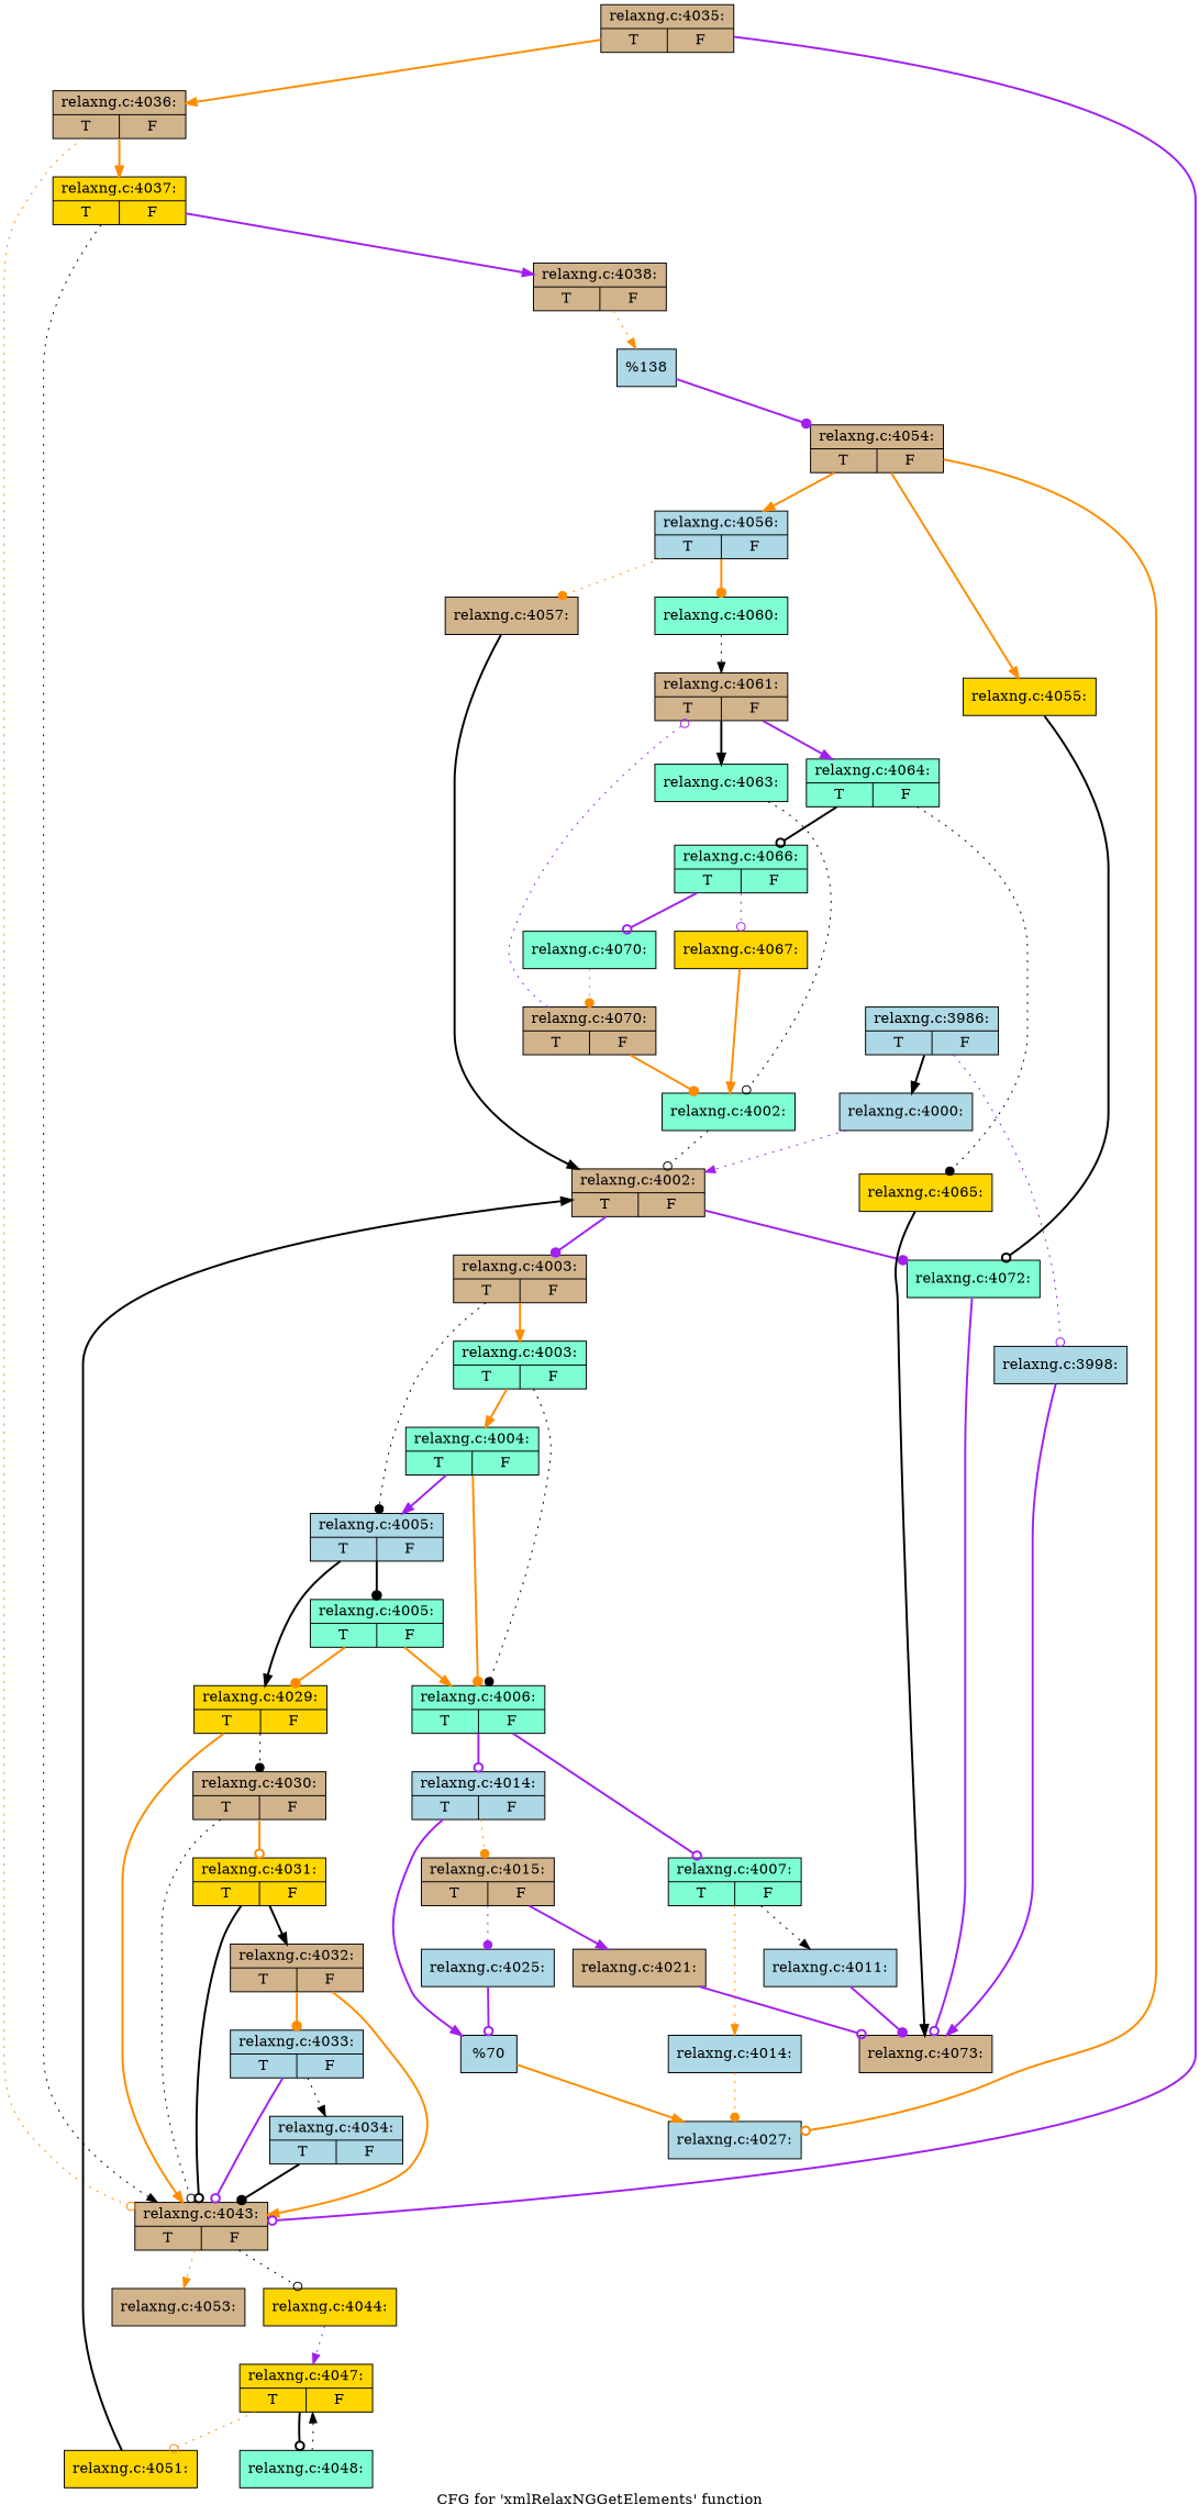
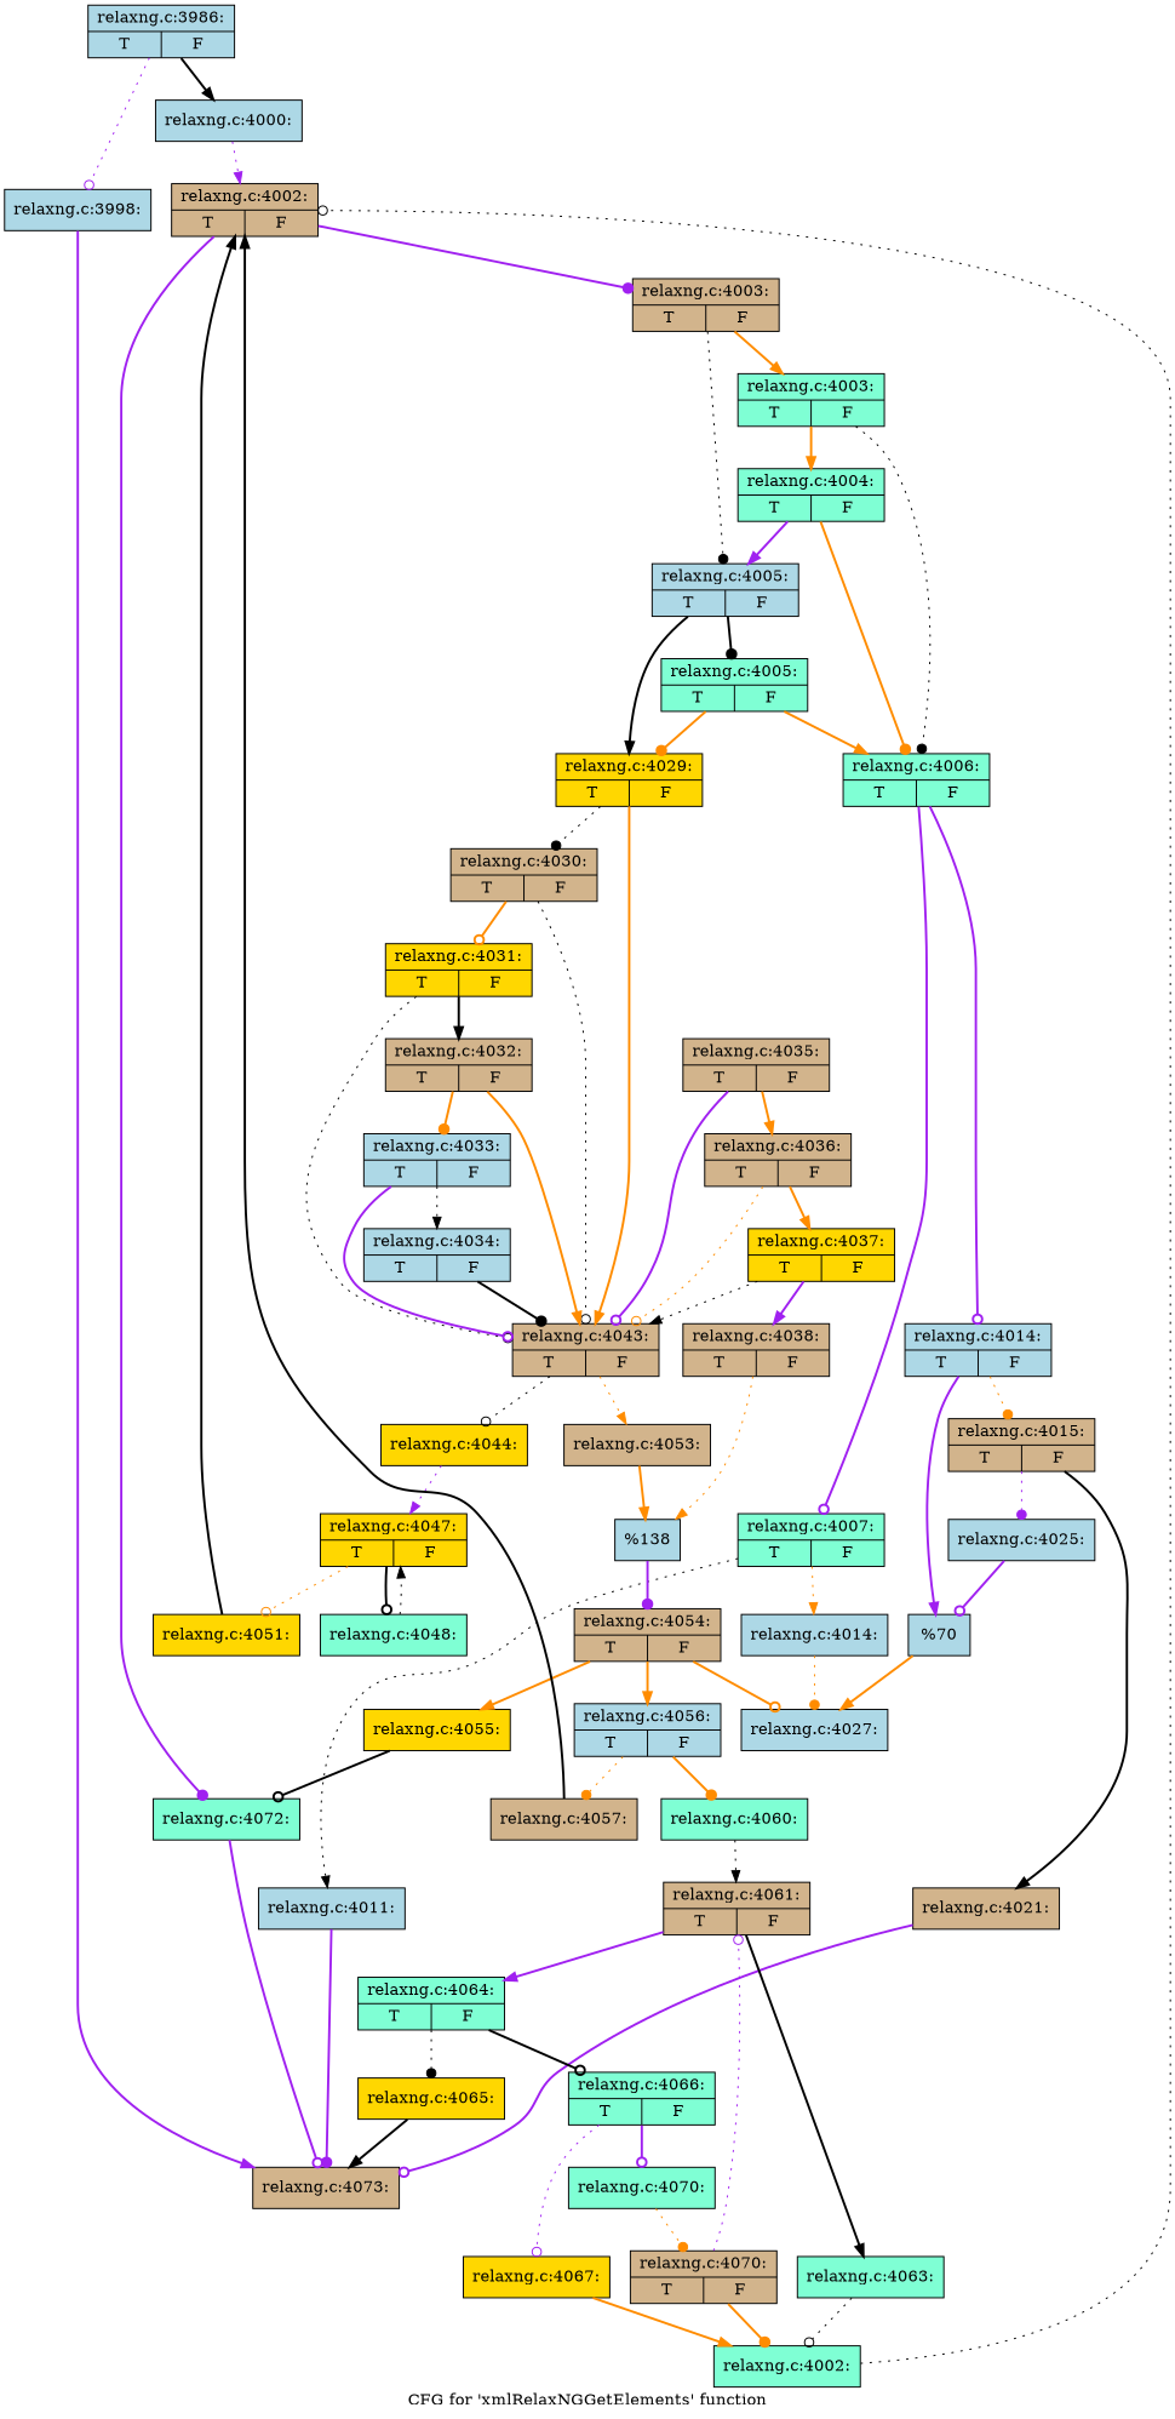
  digraph {
    label="CFG for 'xmlRelaxNGGetElements' function"
    node [fillcolor=tan shape=record style=filled]
    edge [arrowhead=normal color=darkorange style=bold]
    n1 [fillcolor=lightblue label="{relaxng.c:3986:|{<s0>T|<s1>F}}"]
    n2 [fillcolor=lightblue label="{relaxng.c:3998:}"]
    n3 [fillcolor=lightblue label="{relaxng.c:4000:}"]
    n4 [label="{relaxng.c:4073:}"]
    n5 [label="{relaxng.c:4002:|{<s0>T|<s1>F}}"]
    n6 [label="{relaxng.c:4003:|{<s0>T|<s1>F}}"]
    n7 [fillcolor=aquamarine label="{relaxng.c:4072:}"]
    n8 [fillcolor=aquamarine label="{relaxng.c:4003:|{<s0>T|<s1>F}}"]
    n9 [fillcolor=lightblue label="{relaxng.c:4005:|{<s0>T|<s1>F}}"]
    n10 [fillcolor=aquamarine label="{relaxng.c:4006:|{<s0>T|<s1>F}}"]
    n11 [fillcolor=aquamarine label="{relaxng.c:4004:|{<s0>T|<s1>F}}"]
    n12 [fillcolor=aquamarine label="{relaxng.c:4005:|{<s0>T|<s1>F}}"]
    n13 [fillcolor=gold label="{relaxng.c:4029:|{<s0>T|<s1>F}}"]
    n14 [fillcolor=aquamarine label="{relaxng.c:4007:|{<s0>T|<s1>F}}"]
    n15 [fillcolor=lightblue label="{relaxng.c:4014:|{<s0>T|<s1>F}}"]
    n16 [label="{relaxng.c:4043:|{<s0>T|<s1>F}}"]
    n17 [label="{relaxng.c:4030:|{<s0>T|<s1>F}}"]
    n18 [fillcolor=lightblue label="{relaxng.c:4011:}"]
    n19 [fillcolor=lightblue label="{relaxng.c:4014:}"]
    n20 [label="{relaxng.c:4015:|{<s0>T|<s1>F}}"]
    n21 [fillcolor=lightblue label="{%70}"]
    n22 [fillcolor=gold label="{relaxng.c:4044:}"]
    n23 [label="{relaxng.c:4053:}"]
    n24 [fillcolor=gold label="{relaxng.c:4031:|{<s0>T|<s1>F}}"]
    n25 [fillcolor=lightblue label="{relaxng.c:4027:}"]
    n26 [label="{relaxng.c:4021:}"]
    n27 [fillcolor=lightblue label="{relaxng.c:4025:}"]
    n28 [label="{relaxng.c:4054:|{<s0>T|<s1>F}}"]
    n29 [fillcolor=gold label="{relaxng.c:4055:}"]
    n30 [fillcolor=lightblue label="{relaxng.c:4056:|{<s0>T|<s1>F}}"]
    n31 [label="{relaxng.c:4057:}"]
    n32 [fillcolor=aquamarine label="{relaxng.c:4060:}"]
    n33 [fillcolor=gold label="{relaxng.c:4047:|{<s0>T|<s1>F}}"]
    n34 [fillcolor=lightblue label="{%138}"]
    n35 [label="{relaxng.c:4032:|{<s0>T|<s1>F}}"]
    n36 [fillcolor=lightblue label="{relaxng.c:4033:|{<s0>T|<s1>F}}"]
    n37 [fillcolor=lightblue label="{relaxng.c:4034:|{<s0>T|<s1>F}}"]
    n38 [label="{relaxng.c:4035:|{<s0>T|<s1>F}}"]
    n39 [label="{relaxng.c:4036:|{<s0>T|<s1>F}}"]
    n40 [fillcolor=gold label="{relaxng.c:4037:|{<s0>T|<s1>F}}"]
    n41 [label="{relaxng.c:4038:|{<s0>T|<s1>F}}"]
    n42 [fillcolor=aquamarine label="{relaxng.c:4048:}"]
    n43 [fillcolor=gold label="{relaxng.c:4051:}"]
    n44 [label="{relaxng.c:4061:|{<s0>T|<s1>F}}"]
    n45 [fillcolor=aquamarine label="{relaxng.c:4063:}"]
    n46 [fillcolor=aquamarine label="{relaxng.c:4064:|{<s0>T|<s1>F}}"]
    n47 [fillcolor=aquamarine label="{relaxng.c:4002:}"]
    n48 [fillcolor=gold label="{relaxng.c:4065:}"]
    n49 [fillcolor=aquamarine label="{relaxng.c:4066:|{<s0>T|<s1>F}}"]
    n50 [fillcolor=gold label="{relaxng.c:4067:}"]
    n51 [fillcolor=aquamarine label="{relaxng.c:4070:}"]
    n52 [label="{relaxng.c:4070:|{<s0>T|<s1>F}}"]
    n1 -> n2 [arrowhead=odot color=purple style=dotted]
    n1 -> n3 [color=black]
    n2 -> n4 [color=purple]
    n3 -> n5 [color=purple style=dotted]
    n5 -> n6 [arrowhead=dot color=purple]
    n5 -> n7 [arrowhead=dot color=purple]
    n6 -> n8
    n6 -> n9 [arrowhead=dot color=black style=dotted]
    n7 -> n4 [arrowhead=odot color=purple]
    n8 -> n10 [arrowhead=dot color=black style=dotted]
    n8 -> n11
    n9 -> n12 [arrowhead=dot color=black]
    n9 -> n13 [color=black]
    n10 -> n14 [arrowhead=odot color=purple]
    n10 -> n15 [arrowhead=odot color=purple]
    n11 -> n9 [color=purple]
    n11 -> n10 [arrowhead=dot]
    n12 -> n10
    n12 -> n13 [arrowhead=dot]
    n13 -> n16
    n13 -> n17 [arrowhead=dot color=black style=dotted]
    n14 -> n18 [color=black style=dotted]
    n14 -> n19 [style=dotted]
    n15 -> n20 [arrowhead=dot style=dotted]
    n15 -> n21 [color=purple]
    n16 -> n22 [arrowhead=odot color=black style=dotted]
    n16 -> n23 [style=dotted]
    n17 -> n16 [arrowhead=odot color=black style=dotted]
    n17 -> n24 [arrowhead=odot]
    n18 -> n4 [arrowhead=dot color=purple]
    n19 -> n25 [arrowhead=dot style=dotted]
-   n20 -> n26 [color=purple]
+   n20 -> n26 [color=black]
    n20 -> n27 [arrowhead=dot color=purple style=dotted]
    n21 -> n25
    n22 -> n33 [color=purple style=dotted]
-   n24 -> n16 [arrowhead=odot color=black]
+   n23 -> n34
+   n24 -> n16 [arrowhead=odot color=black style=dotted]
    n24 -> n35 [color=black]
    n26 -> n4 [arrowhead=odot color=purple]
    n27 -> n21 [arrowhead=odot color=purple]
    n28 -> n25 [arrowhead=odot]
    n28 -> n29
    n28 -> n30
    n29 -> n7 [arrowhead=odot color=black]
    n30 -> n31 [arrowhead=dot style=dotted]
    n30 -> n32 [arrowhead=dot]
    n31 -> n5 [color=black]
    n32 -> n44 [color=black style=dotted]
    n33 -> n42 [arrowhead=odot color=black]
    n33 -> n43 [arrowhead=odot style=dotted]
    n34 -> n28 [arrowhead=dot color=purple]
    n35 -> n16
    n35 -> n36 [arrowhead=dot]
    n36 -> n16 [arrowhead=odot color=purple]
    n36 -> n37 [color=black style=dotted]
    n37 -> n16 [arrowhead=dot color=black]
    n38 -> n16 [arrowhead=odot color=purple]
    n38 -> n39
    n39 -> n16 [arrowhead=odot style=dotted]
    n39 -> n40
    n40 -> n16 [color=black style=dotted]
    n40 -> n41 [color=purple]
    n41 -> n34 [style=dotted]
    n42 -> n33 [color=black style=dotted]
    n43 -> n5 [color=black]
    n44 -> n45 [color=black]
    n44 -> n46 [color=purple]
    n45 -> n47 [arrowhead=odot color=black style=dotted]
    n46 -> n48 [arrowhead=dot color=black style=dotted]
    n46 -> n49 [arrowhead=odot color=black]
    n47 -> n5 [arrowhead=odot color=black style=dotted]
    n48 -> n4 [color=black]
    n49 -> n50 [arrowhead=odot color=purple style=dotted]
    n49 -> n51 [arrowhead=odot color=purple]
    n50 -> n47
    n51 -> n52 [arrowhead=dot style=dotted]
    n52 -> n44 [arrowhead=odot color=purple style=dotted]
    n52 -> n47 [arrowhead=dot]
  }
